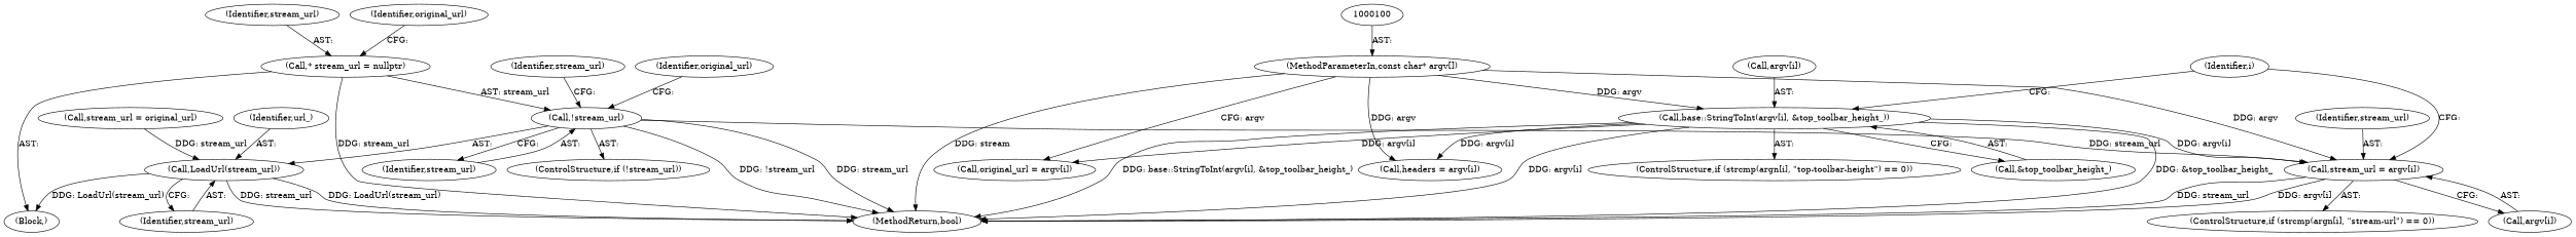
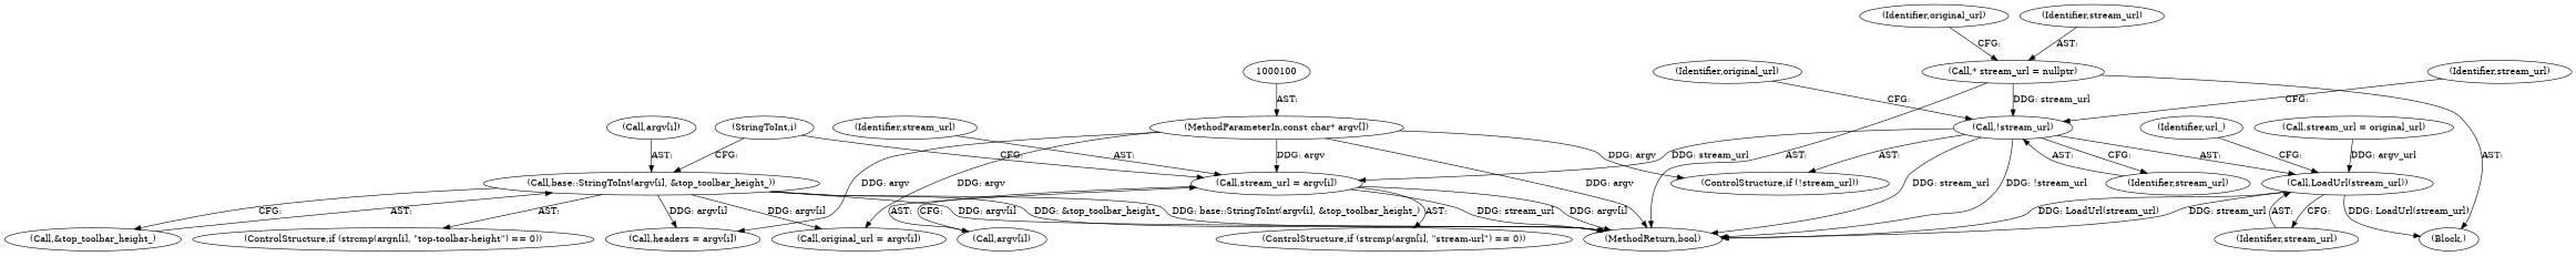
  digraph {
    n1 [label="(Call,!stream_url)"]
    n2 [label="(Call,LoadUrl(stream_url))"]
    n3 [label="(Identifier,stream_url)"]
    n4 [label="(MethodReturn,bool)"]
    n5 [label="(ControlStructure,if (!stream_url))"]
    n6 [label="(Call,stream_url = argv[i])"]
    n7 [label="(Block,)"]
    n8 [label="(Identifier,stream_url)"]
    n9 [label="(Call,argv[i])"]
    n10 [label="(ControlStructure,if (strcmp(argn[i], \"stream-url\") == 0))"]
    n11 [label="(Call,base::StringToInt(argv[i], &top_toolbar_height_))"]
    n12 [label="(Call,original_url = argv[i])"]
    n13 [label="(ControlStructure,if (strcmp(argn[i], \"top-toolbar-height\") == 0))"]
    n14 [label="(Call,headers = argv[i])"]
    n15 [label="(Call,&top_toolbar_height_)"]
    n16 [label="(MethodParameterIn,const char* argv[])"]
    1000100
    n18 [label="(Call,* stream_url = nullptr)"]
    n19 [label="(Identifier,stream_url)"]
    n20 [label="(Identifier,stream_url)"]
    n21 [label="(Identifier,url_)"]
    n22 [label="(Call,stream_url = original_url)"]
    n23 [label="(Identifier,original_url)"]
    n24 [label="(Identifier,stream_url)"]
    n25 [label="(Identifier,original_url)"]
    n26 [label="(Call,argv[i])"]
-   n27 [label="(Identifier,i)"]
+   n27 [label="(StringToInt,i)"]
    n1 -> n2 [label="AST: "]
    n1 -> n3 [label="CFG: "]
    n1 -> n4 [label="DDG: !stream_url"]
    n1 -> n4 [label="DDG: stream_url"]
    n1 -> n5 [label="AST: "]
    n1 -> n6 [label="DDG: stream_url"]
    n2 -> n4 [label="DDG: LoadUrl(stream_url)"]
    n2 -> n4 [label="DDG: stream_url"]
    n2 -> n7 [label="DDG: LoadUrl(stream_url)"]
    n2 -> n8 [label="CFG: "]
    n3 -> n1 [label="AST: "]
    n6 -> n4 [label="DDG: stream_url"]
    n6 -> n4 [label="DDG: argv[i]"]
    n6 -> n9 [label="CFG: "]
    n6 -> n10 [label="AST: "]
    n8 -> n2 [label="AST: "]
    n9 -> n6 [label="AST: "]
    n11 -> n4 [label="DDG: &top_toolbar_height_"]
    n11 -> n4 [label="DDG: base::StringToInt(argv[i], &top_toolbar_height_)"]
    n11 -> n4 [label="DDG: argv[i]"]
-   n11 -> n6 [label="DDG: argv[i]"]
    n11 -> n12 [label="DDG: argv[i]"]
    n11 -> n13 [label="AST: "]
    n11 -> n14 [label="DDG: argv[i]"]
    n11 -> n15 [label="CFG: "]
    n15 -> n11 [label="AST: "]
-   n16 -> n4 [label="DDG: stream"]
+   n16 -> n4 [label="DDG: argv"]
    n16 -> n6 [label="DDG: argv"]
-   n16 -> n11 [label="DDG: argv"]
-   n16 -> n12 [label="CFG: argv"]
+   n16 -> n5 [label="DDG: argv"]
+   n16 -> n12 [label="DDG: argv"]
    n16 -> n14 [label="DDG: argv"]
    1000100 -> n16 [label="AST: "]
-   n18 -> n1 [label="AST: stream_url"]
-   n18 -> n4 [label="DDG: stream_url"]
+   n18 -> n1 [label="DDG: stream_url"]
+   n18 -> n4 [label="AST: "]
    n18 -> n7 [label="AST: "]
    n19 -> n1 [label="CFG: "]
    n20 -> n6 [label="AST: "]
-   n21 -> n2 [label="AST: "]
-   n22 -> n2 [label="DDG: stream_url"]
+   n21 -> n2 [label="CFG: "]
+   n22 -> n2 [label="DDG: argv_url"]
    n23 -> n18 [label="CFG: "]
    n24 -> n18 [label="AST: "]
    n25 -> n1 [label="CFG: "]
    n26 -> n11 [label="AST: "]
    n27 -> n6 [label="CFG: "]
    n27 -> n11 [label="CFG: "]
  }
